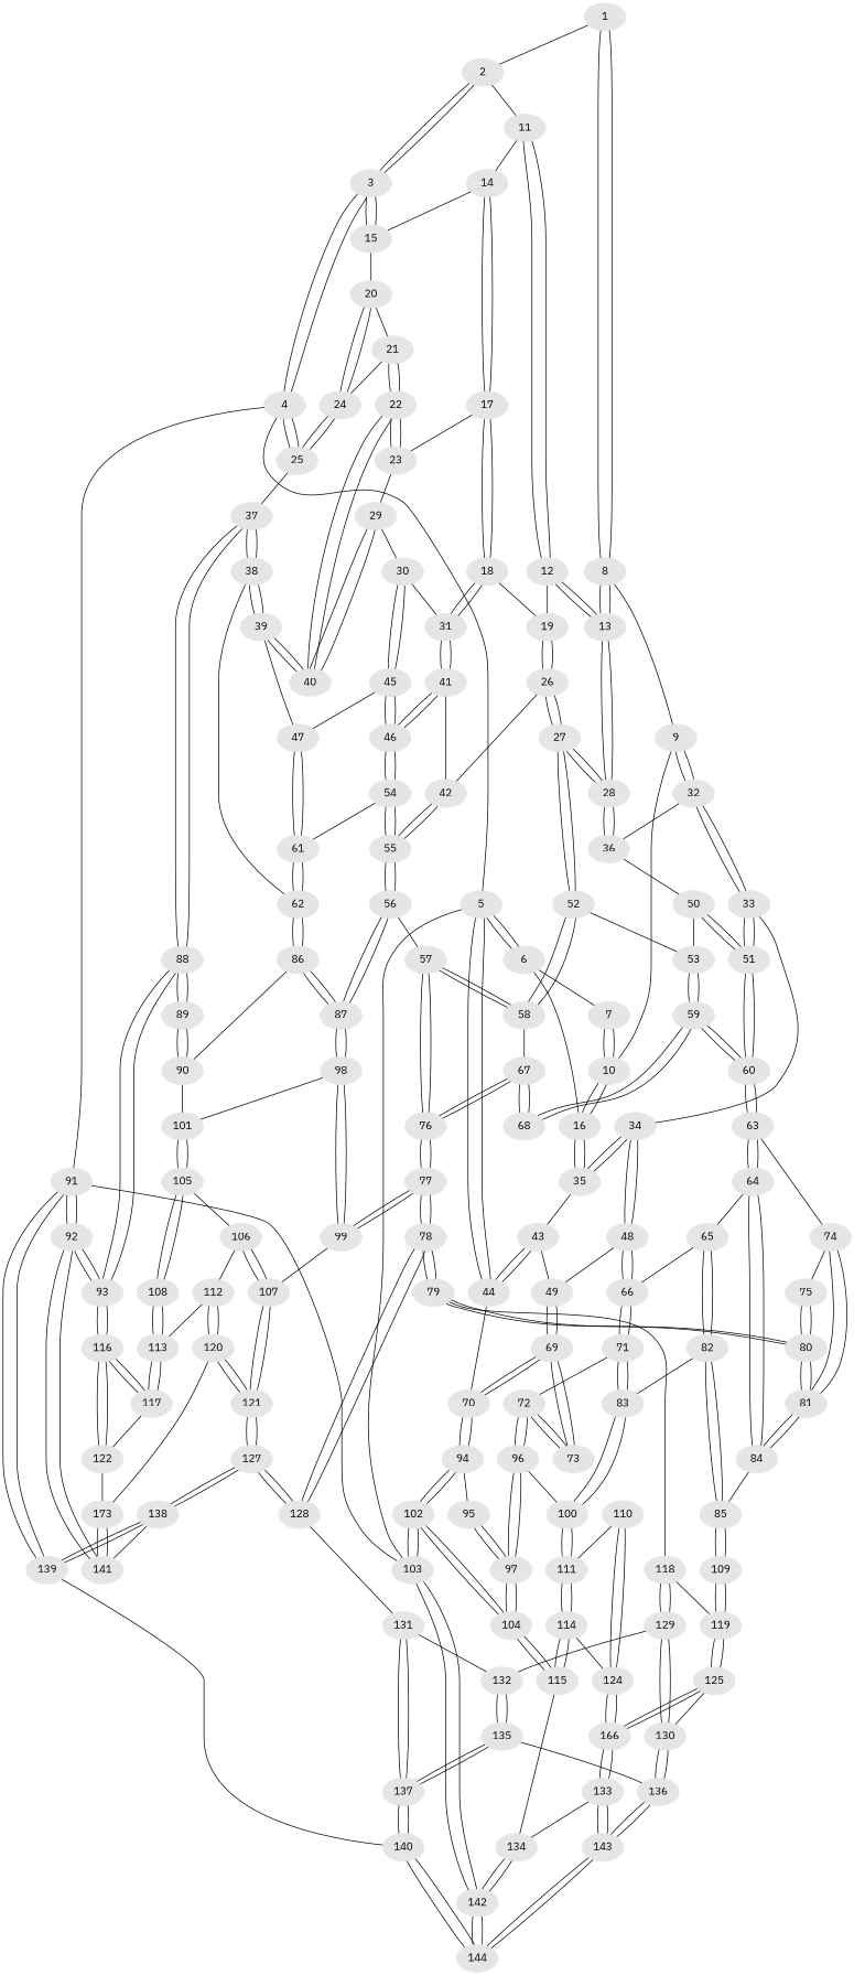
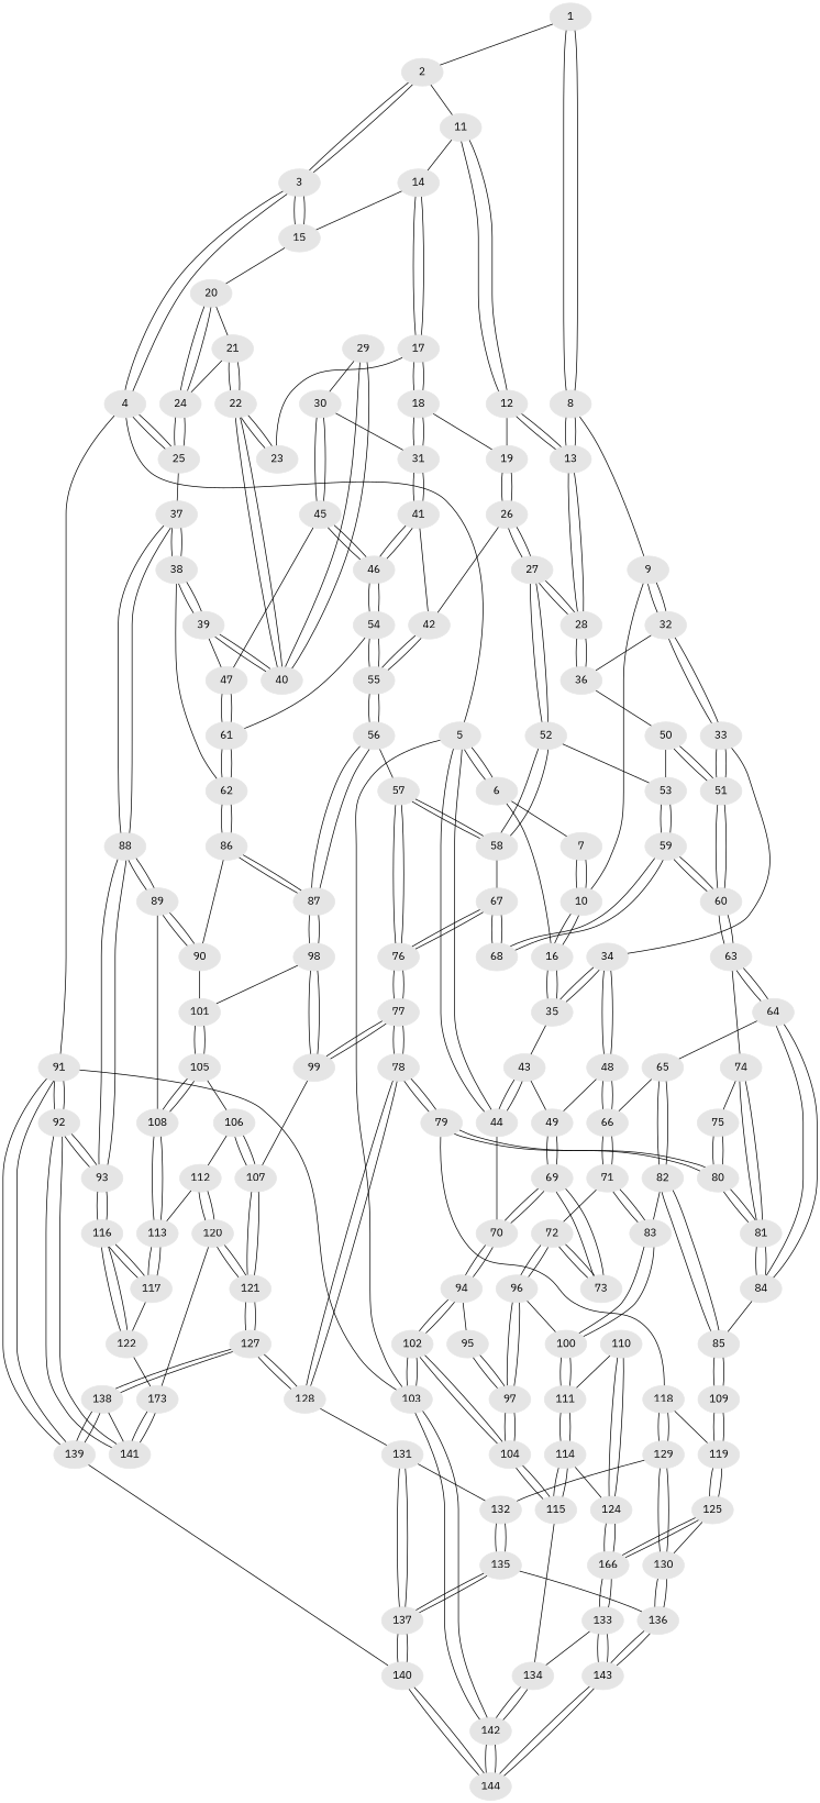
  graph {
    fontname="IBM Plex Sans"
    node [color=gray90 fontname="IBM Plex Sans" style=filled]
    edge [fontname="IBM Plex Sans"]
    1
    2
    8
    3
    11
    9
    13
    4
    15
    12
    14
    5
    25
    91
    20
    6
    44
    103
    37
    92
    139
    7
    16
    70
    142
    10
    35
    32
    28
    36
    33
    19
    17
    26
    18
    23
    21
    24
    43
    31
    29
    41
    27
    42
    22
    40
    30
    38
    88
    52
    55
    53
    58
    50
    45
    47
    46
    34
    51
    48
    60
    49
    66
    39
    62
    89
    93
    86
    61
    54
    56
    69
    94
    71
    73
    59
    63
    67
    68
    57
    87
    76
    98
    77
    64
    74
    90
    65
    84
    75
    81
    82
    85
    83
    72
    95
    102
    96
    100
    97
    80
    78
    99
    79
    128
    107
    118
    131
    119
    129
    109
    111
    101
    108
    116
    113
    105
    141
    140
    117
    122
    104
    115
    121
    114
    106
    144
    134
    112
    120
    127
    110
    124
    125
    n135 [label=166]
    n136 [label=173]
    130
    132
    138
    133
    136
    143
    137
    135
    1 -- 2
    1 -- 8
    1 -- 8
    2 -- 3
    2 -- 3
    2 -- 11
    8 -- 9
    8 -- 13
    8 -- 13
    3 -- 4
    3 -- 4
    3 -- 15
    3 -- 15
    11 -- 12
    11 -- 12
    11 -- 14
    9 -- 10
    9 -- 32
    9 -- 32
    13 -- 28
    13 -- 28
    4 -- 5
    4 -- 25
    4 -- 25
    4 -- 91
    15 -- 20
    12 -- 13
    12 -- 13
    12 -- 19
    14 -- 15
    14 -- 17
    14 -- 17
    5 -- 6
    5 -- 6
    5 -- 44
    5 -- 44
    5 -- 103
    25 -- 37
    91 -- 103
    91 -- 92
    91 -- 92
    91 -- 139
    91 -- 139
    20 -- 21
    20 -- 24
    20 -- 24
    6 -- 7
    6 -- 16
    44 -- 70
    103 -- 142
    103 -- 142
    37 -- 38
    37 -- 38
    37 -- 88
    37 -- 88
    92 -- 93
    92 -- 93
    92 -- 141
    92 -- 141
    139 -- 140
    7 -- 10
    7 -- 10
    16 -- 35
    16 -- 35
    70 -- 94
    70 -- 94
    142 -- 144
    142 -- 144
    10 -- 16
    10 -- 16
    35 -- 43
    32 -- 36
    32 -- 33
    32 -- 33
    28 -- 36
    28 -- 36
    36 -- 50
    33 -- 34
    33 -- 51
    33 -- 51
    19 -- 26
    19 -- 26
    17 -- 18
    17 -- 18
    17 -- 23
    26 -- 27
    26 -- 27
    26 -- 42
    18 -- 19
    18 -- 31
    18 -- 31
-   23 -- 29
    21 -- 24
    21 -- 22
    21 -- 22
    24 -- 25
    24 -- 25
    43 -- 44
    43 -- 44
    43 -- 49
    31 -- 41
    31 -- 41
    29 -- 40
    29 -- 40
    29 -- 30
    41 -- 42
    41 -- 46
    41 -- 46
    27 -- 28
    27 -- 28
    27 -- 52
    27 -- 52
    42 -- 55
    42 -- 55
    22 -- 23
    22 -- 23
    22 -- 40
    22 -- 40
    30 -- 31
    30 -- 45
    30 -- 45
    38 -- 39
    38 -- 39
    38 -- 62
    88 -- 89
    88 -- 89
    88 -- 93
    88 -- 93
    52 -- 53
    52 -- 58
    52 -- 58
    55 -- 56
    55 -- 56
    53 -- 59
    53 -- 59
    58 -- 67
    50 -- 53
    50 -- 51
    50 -- 51
    45 -- 47
    45 -- 46
    45 -- 46
    47 -- 61
    47 -- 61
    46 -- 54
    46 -- 54
    34 -- 35
    34 -- 35
    34 -- 48
    34 -- 48
    51 -- 60
    51 -- 60
    48 -- 49
    48 -- 66
    48 -- 66
    60 -- 63
    60 -- 63
    49 -- 69
    49 -- 69
    66 -- 71
    66 -- 71
    39 -- 40
    39 -- 40
    39 -- 47
    62 -- 86
    62 -- 86
    89 -- 90
    89 -- 90
+   89 -- 108
    93 -- 116
    93 -- 116
    86 -- 87
    86 -- 87
    86 -- 90
    61 -- 62
    61 -- 62
    54 -- 55
    54 -- 55
    54 -- 61
    56 -- 57
    56 -- 87
    56 -- 87
    69 -- 70
    69 -- 70
    69 -- 73
    69 -- 73
    94 -- 95
    94 -- 102
    94 -- 102
    71 -- 83
    71 -- 83
    71 -- 72
    59 -- 60
    59 -- 60
    59 -- 68
    59 -- 68
    63 -- 64
    63 -- 64
    63 -- 74
    67 -- 68
    67 -- 68
    67 -- 76
    67 -- 76
    57 -- 58
    57 -- 58
    57 -- 76
    57 -- 76
    87 -- 98
    87 -- 98
    76 -- 77
    76 -- 77
    98 -- 99
    98 -- 99
    98 -- 101
    77 -- 78
    77 -- 78
    77 -- 99
    77 -- 99
    64 -- 65
    64 -- 84
    64 -- 84
    74 -- 75
    74 -- 81
    74 -- 81
    90 -- 101
    65 -- 66
    65 -- 82
    65 -- 82
    84 -- 85
    75 -- 80
    75 -- 80
    81 -- 84
    81 -- 84
    82 -- 85
    82 -- 85
    82 -- 83
    85 -- 109
    85 -- 109
    83 -- 100
    83 -- 100
    72 -- 73
    72 -- 73
    72 -- 96
    72 -- 96
    95 -- 97
    95 -- 97
    102 -- 103
    102 -- 103
    102 -- 104
    102 -- 104
    96 -- 100
    96 -- 97
    96 -- 97
    100 -- 111
    100 -- 111
    97 -- 104
    97 -- 104
    80 -- 81
    80 -- 81
    78 -- 79
    78 -- 79
    78 -- 128
    78 -- 128
    99 -- 107
    79 -- 80
    79 -- 80
    79 -- 118
    128 -- 131
    107 -- 121
    107 -- 121
    118 -- 119
    118 -- 129
    118 -- 129
    131 -- 132
    131 -- 137
    131 -- 137
    119 -- 125
    119 -- 125
    129 -- 130
    129 -- 130
    129 -- 132
    109 -- 119
    109 -- 119
    111 -- 114
    111 -- 114
    101 -- 105
    101 -- 105
    108 -- 113
    108 -- 113
    116 -- 117
    116 -- 117
    116 -- 122
    116 -- 122
    113 -- 117
    113 -- 117
    105 -- 108
    105 -- 108
    105 -- 106
    140 -- 144
    140 -- 144
    117 -- 122
    122 -- n136
    104 -- 115
    104 -- 115
    115 -- 134
    121 -- 127
    121 -- 127
    114 -- 115
    114 -- 115
    114 -- 124
    106 -- 107
    106 -- 107
    106 -- 112
    134 -- 142
    134 -- 142
    112 -- 113
    112 -- 120
    112 -- 120
    120 -- 121
    120 -- 121
    120 -- n136
    127 -- 128
    127 -- 128
    127 -- 138
    127 -- 138
    110 -- 111
    110 -- 124
    110 -- 124
    124 -- n135
    124 -- n135
    125 -- n135
    125 -- n135
    125 -- 130
    n135 -- 133
    n135 -- 133
    n136 -- 141
    n136 -- 141
    130 -- 136
    130 -- 136
    132 -- 135
    132 -- 135
    138 -- 139
    138 -- 139
    138 -- 141
    133 -- 134
    133 -- 143
    133 -- 143
    136 -- 143
    136 -- 143
    143 -- 144
    143 -- 144
    137 -- 140
    137 -- 140
    135 -- 136
    135 -- 137
    135 -- 137
  }
